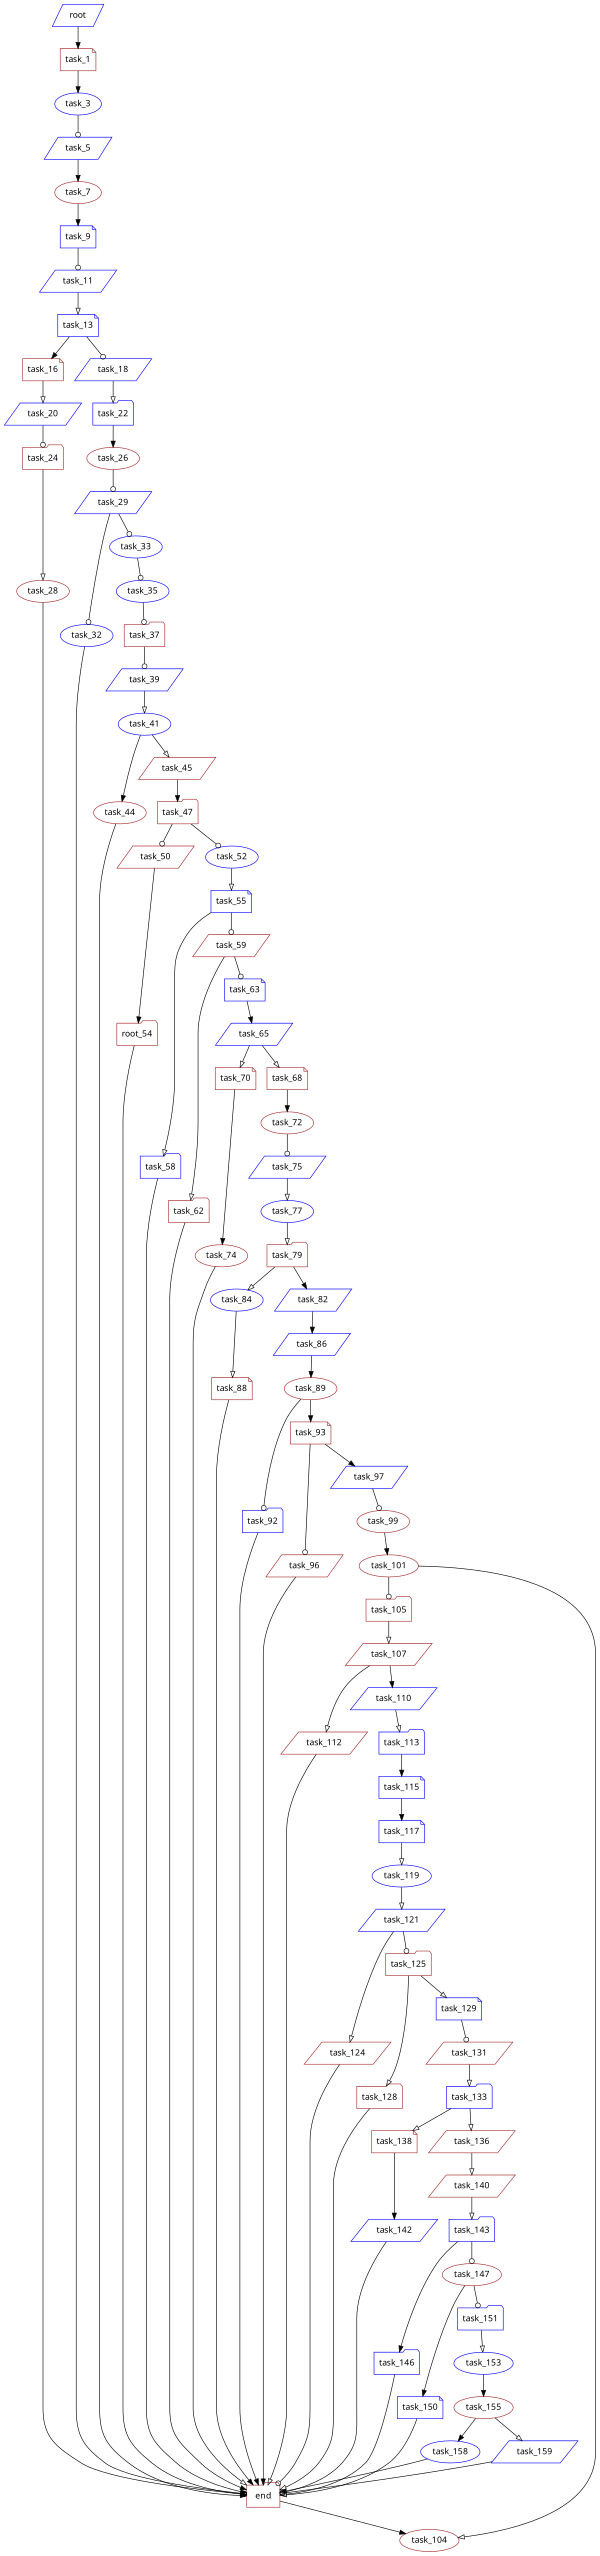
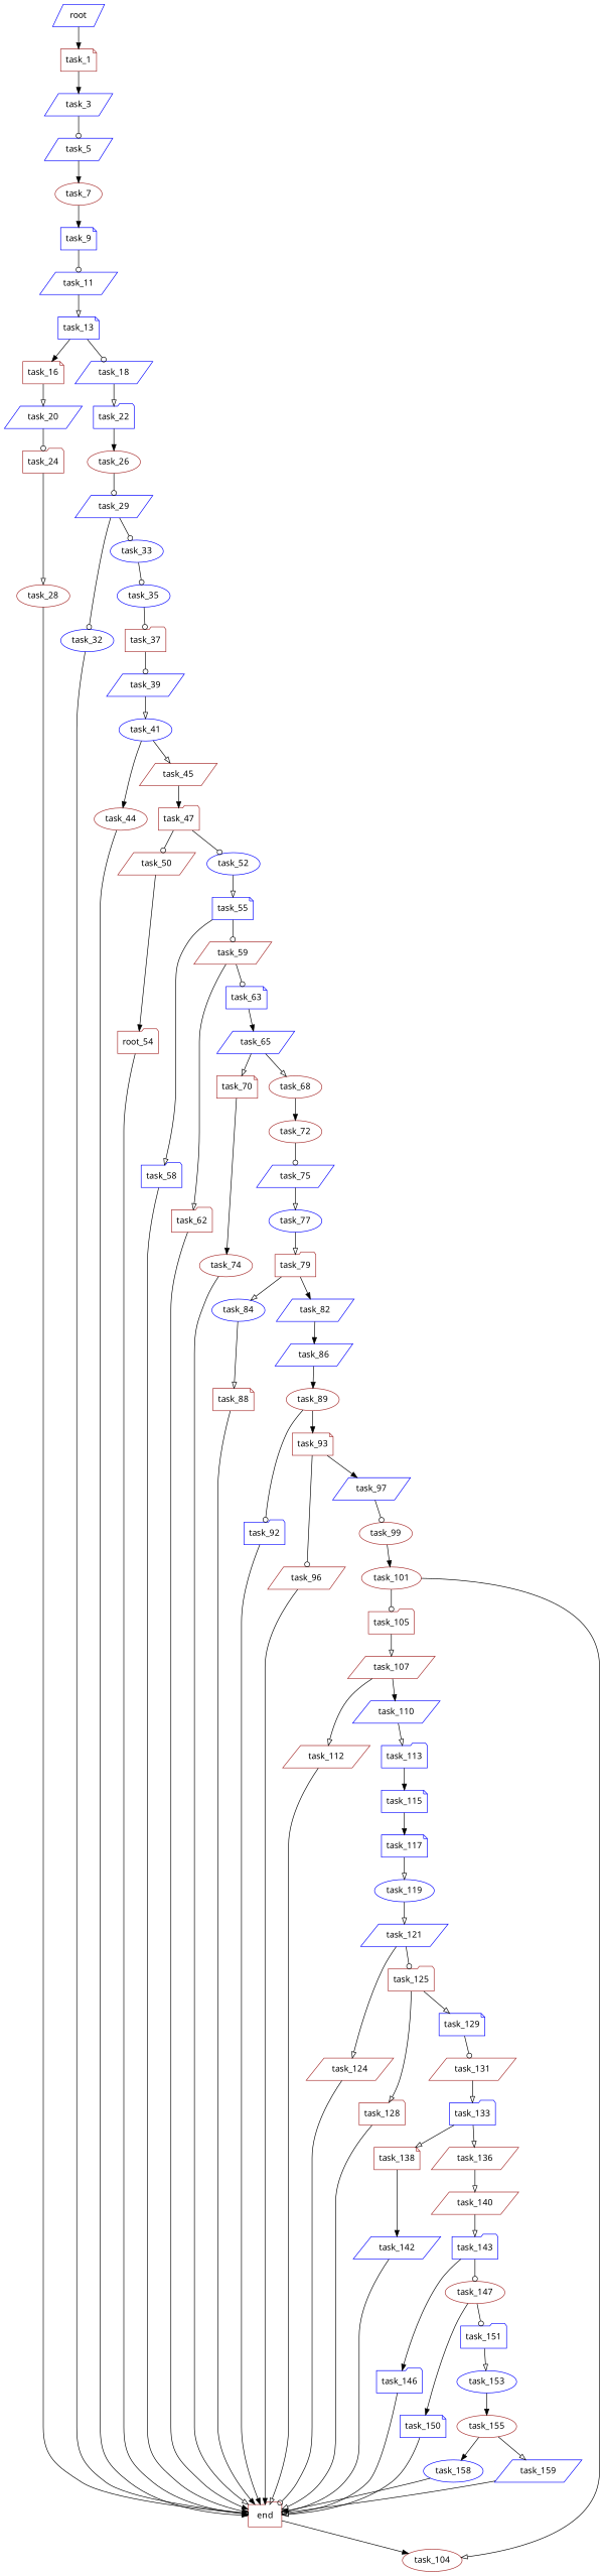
  digraph {
    fontname="Noto Sans"
    node [color=blue fontname="Noto Sans" shape=parallelogram]
    edge [arrowhead=onormal fontname="Noto Sans"]
    task_1 [color=brown shape=note]
    root
-   task_3 [shape=ellipse]
+   task_3
    task_5
    task_7 [color=brown shape=ellipse]
    task_9 [shape=note]
    task_11
    task_13 [shape=note]
    task_16 [color=brown shape=note]
    task_18
    task_20
    task_22 [shape=folder]
    task_24 [color=brown shape=folder]
    task_26 [color=brown shape=ellipse]
    task_28 [color=brown shape=ellipse]
    task_29
    end [color=brown shape=folder]
    task_32 [shape=ellipse]
    task_33 [shape=ellipse]
    task_104 [color=brown shape=ellipse]
    task_35 [shape=ellipse]
    task_37 [color=brown shape=folder]
    task_39
    task_41 [shape=ellipse]
    task_44 [color=brown shape=ellipse]
    task_45 [color=brown]
    task_47 [color=brown shape=folder]
    task_50 [color=brown]
    task_52 [shape=ellipse]
    n30 [color=brown label=root_54 shape=folder]
    task_55 [shape=note]
    task_58 [shape=folder]
    task_59 [color=brown]
    task_62 [color=brown shape=folder]
    task_63 [shape=note]
    task_65
-   task_68 [color=brown shape=note]
+   task_68 [color=brown shape=ellipse]
    task_70 [color=brown shape=note]
    task_72 [color=brown shape=ellipse]
    task_74 [color=brown shape=ellipse]
    task_75
    task_77 [shape=ellipse]
    task_79 [color=brown shape=folder]
    task_82
    task_84 [shape=ellipse]
    task_86
    task_88 [color=brown shape=note]
    task_89 [color=brown shape=ellipse]
    task_92 [shape=folder]
    task_93 [color=brown shape=note]
    task_96 [color=brown]
    task_97
    task_99 [color=brown shape=ellipse]
    task_101 [color=brown shape=ellipse]
    task_105 [color=brown shape=folder]
    task_107 [color=brown]
    task_110
    task_112 [color=brown]
    task_113 [shape=folder]
    task_115 [shape=note]
    task_117 [shape=note]
    task_119 [shape=ellipse]
    task_121
    task_124 [color=brown]
    task_125 [color=brown shape=folder]
    task_128 [color=brown shape=folder]
    task_129 [shape=note]
    task_131 [color=brown]
    task_133 [shape=folder]
    task_136 [color=brown]
    task_138 [color=brown shape=note]
    task_140 [color=brown]
    task_142
    task_143 [shape=folder]
    task_146 [shape=folder]
    task_147 [color=brown shape=ellipse]
    task_150 [shape=note]
    task_151 [shape=folder]
    task_153 [shape=ellipse]
    task_155 [color=brown shape=ellipse]
    task_158 [shape=ellipse]
    task_159
    task_1 -> task_3 [arrowhead=normal]
    root -> task_1 [arrowhead=normal]
    task_3 -> task_5 [arrowhead=odot]
    task_5 -> task_7 [arrowhead=normal]
    task_7 -> task_9 [arrowhead=normal]
    task_9 -> task_11 [arrowhead=odot]
    task_11 -> task_13
    task_13 -> task_16 [arrowhead=normal]
    task_13 -> task_18 [arrowhead=odot]
    task_16 -> task_20
    task_18 -> task_22
    task_20 -> task_24 [arrowhead=odot]
    task_22 -> task_26 [arrowhead=normal]
    task_24 -> task_28
    task_26 -> task_29 [arrowhead=odot]
    task_28 -> end [arrowhead=odot]
    task_29 -> task_32 [arrowhead=odot]
    task_29 -> task_33 [arrowhead=odot]
    end -> task_104 [arrowhead=normal]
    task_32 -> end [arrowhead=odot]
    task_33 -> task_35 [arrowhead=odot]
    task_35 -> task_37 [arrowhead=odot]
    task_37 -> task_39 [arrowhead=odot]
    task_39 -> task_41
    task_41 -> task_44 [arrowhead=normal]
    task_41 -> task_45
    task_44 -> end [arrowhead=normal]
    task_45 -> task_47 [arrowhead=normal]
    task_47 -> task_50 [arrowhead=odot]
    task_47 -> task_52 [arrowhead=odot]
    task_50 -> n30 [arrowhead=normal]
    task_52 -> task_55
    n30 -> end [arrowhead=normal]
    task_55 -> task_58
    task_55 -> task_59 [arrowhead=odot]
    task_58 -> end [arrowhead=normal]
    task_59 -> task_62
    task_59 -> task_63 [arrowhead=odot]
    task_62 -> end [arrowhead=normal]
    task_63 -> task_65 [arrowhead=normal]
    task_65 -> task_68
    task_65 -> task_70
    task_68 -> task_72 [arrowhead=normal]
    task_70 -> task_74 [arrowhead=normal]
    task_72 -> task_75 [arrowhead=odot]
    task_74 -> end
    task_75 -> task_77
    task_77 -> task_79
    task_79 -> task_82 [arrowhead=normal]
    task_79 -> task_84
    task_82 -> task_86 [arrowhead=normal]
    task_84 -> task_88
    task_86 -> task_89 [arrowhead=normal]
    task_88 -> end [arrowhead=normal]
    task_89 -> task_92 [arrowhead=odot]
    task_89 -> task_93 [arrowhead=normal]
    task_92 -> end [arrowhead=normal]
    task_93 -> task_96 [arrowhead=odot]
    task_93 -> task_97 [arrowhead=normal]
    task_96 -> end [arrowhead=normal]
    task_97 -> task_99 [arrowhead=odot]
    task_99 -> task_101 [arrowhead=normal]
    task_101 -> task_104
    task_101 -> task_105 [arrowhead=odot]
    task_105 -> task_107
    task_107 -> task_110 [arrowhead=normal]
    task_107 -> task_112
    task_110 -> task_113
    task_112 -> end
    task_113 -> task_115 [arrowhead=normal]
    task_115 -> task_117 [arrowhead=normal]
    task_117 -> task_119
    task_119 -> task_121
    task_121 -> task_124
    task_121 -> task_125 [arrowhead=odot]
    task_124 -> end [arrowhead=odot]
    task_125 -> task_128
    task_125 -> task_129
    task_128 -> end
    task_129 -> task_131 [arrowhead=odot]
    task_131 -> task_133
    task_133 -> task_136
    task_133 -> task_138
    task_136 -> task_140
    task_138 -> task_142 [arrowhead=normal]
    task_140 -> task_143
    task_142 -> end [arrowhead=odot]
    task_143 -> task_146 [arrowhead=normal]
    task_143 -> task_147 [arrowhead=odot]
    task_146 -> end
    task_147 -> task_150 [arrowhead=normal]
    task_147 -> task_151 [arrowhead=odot]
    task_150 -> end
    task_151 -> task_153
    task_153 -> task_155 [arrowhead=normal]
    task_155 -> task_158 [arrowhead=normal]
    task_155 -> task_159
    task_158 -> end [arrowhead=normal]
    task_159 -> end [arrowhead=odot]
  }
